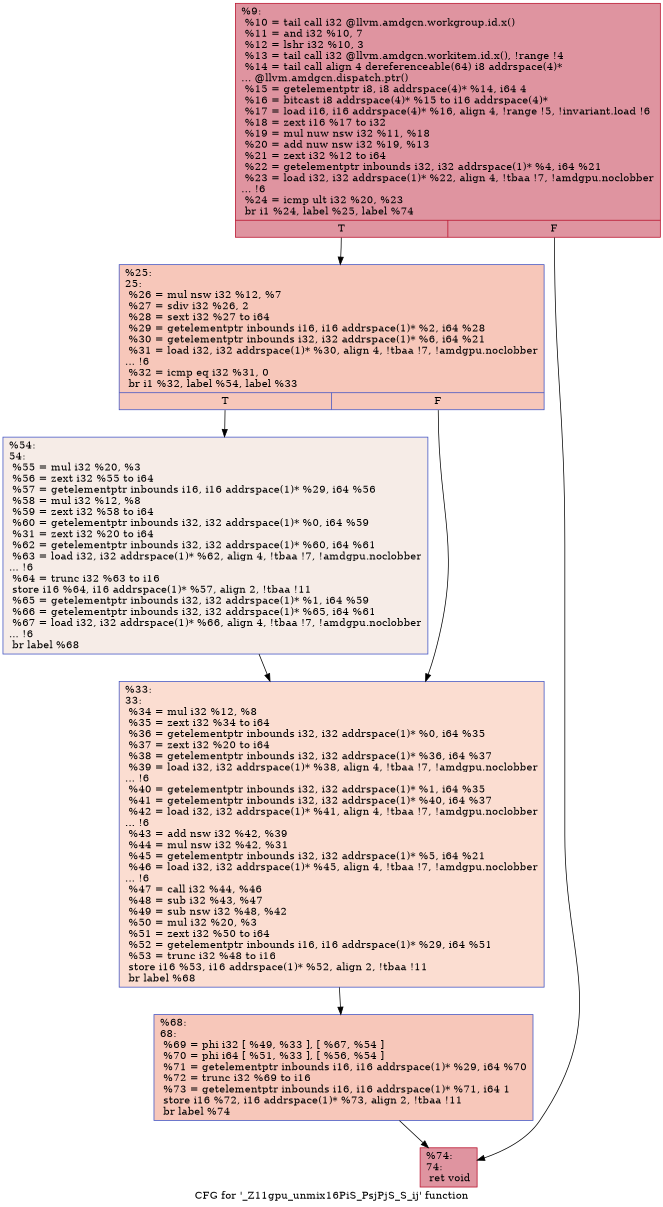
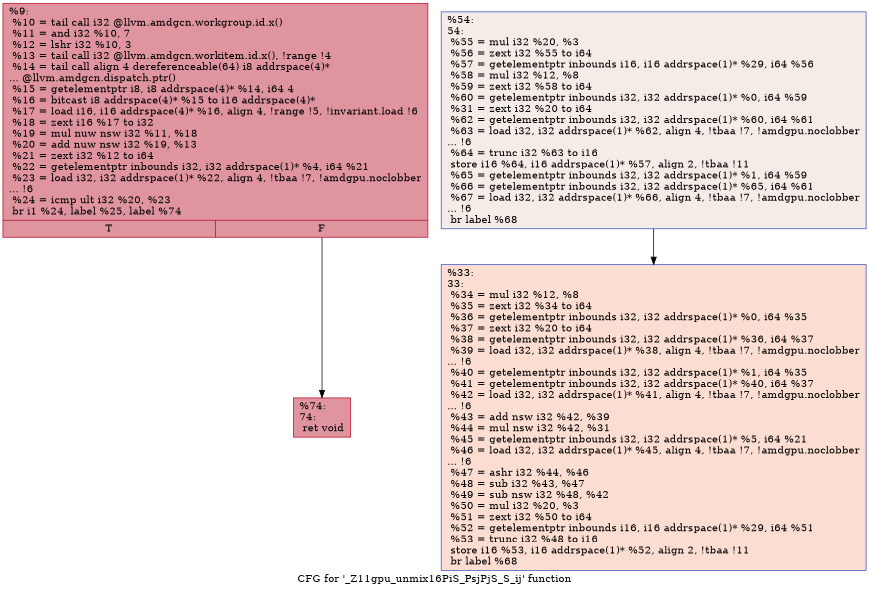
  digraph {
    label="CFG for '_Z11gpu_unmix16PiS_PsjPjS_S_ij' function"
    node [color="#3d50c3ff" fillcolor="#b70d2870" shape=record style=filled]
    n1 [color="#b70d28ff" label="{%9:\l  %10 = tail call i32 @llvm.amdgcn.workgroup.id.x()\l  %11 = and i32 %10, 7\l  %12 = lshr i32 %10, 3\l  %13 = tail call i32 @llvm.amdgcn.workitem.id.x(), !range !4\l  %14 = tail call align 4 dereferenceable(64) i8 addrspace(4)*\l... @llvm.amdgcn.dispatch.ptr()\l  %15 = getelementptr i8, i8 addrspace(4)* %14, i64 4\l  %16 = bitcast i8 addrspace(4)* %15 to i16 addrspace(4)*\l  %17 = load i16, i16 addrspace(4)* %16, align 4, !range !5, !invariant.load !6\l  %18 = zext i16 %17 to i32\l  %19 = mul nuw nsw i32 %11, %18\l  %20 = add nuw nsw i32 %19, %13\l  %21 = zext i32 %12 to i64\l  %22 = getelementptr inbounds i32, i32 addrspace(1)* %4, i64 %21\l  %23 = load i32, i32 addrspace(1)* %22, align 4, !tbaa !7, !amdgpu.noclobber\l... !6\l  %24 = icmp ult i32 %20, %23\l  br i1 %24, label %25, label %74\l|{<s0>T|<s1>F}}"]
-   n2 [fillcolor="#ec7f6370" label="{%25:\l25:                                               \l  %26 = mul nsw i32 %12, %7\l  %27 = sdiv i32 %26, 2\l  %28 = sext i32 %27 to i64\l  %29 = getelementptr inbounds i16, i16 addrspace(1)* %2, i64 %28\l  %30 = getelementptr inbounds i32, i32 addrspace(1)* %6, i64 %21\l  %31 = load i32, i32 addrspace(1)* %30, align 4, !tbaa !7, !amdgpu.noclobber\l... !6\l  %32 = icmp eq i32 %31, 0\l  br i1 %32, label %54, label %33\l|{<s0>T|<s1>F}}"]
    n3 [color="#b70d28ff" label="{%74:\l74:                                               \l  ret void\l}"]
    n4 [fillcolor="#ead5c970" label="{%54:\l54:                                               \l  %55 = mul i32 %20, %3\l  %56 = zext i32 %55 to i64\l  %57 = getelementptr inbounds i16, i16 addrspace(1)* %29, i64 %56\l  %58 = mul i32 %12, %8\l  %59 = zext i32 %58 to i64\l  %60 = getelementptr inbounds i32, i32 addrspace(1)* %0, i64 %59\l  %31 = zext i32 %20 to i64\l  %62 = getelementptr inbounds i32, i32 addrspace(1)* %60, i64 %61\l  %63 = load i32, i32 addrspace(1)* %62, align 4, !tbaa !7, !amdgpu.noclobber\l... !6\l  %64 = trunc i32 %63 to i16\l  store i16 %64, i16 addrspace(1)* %57, align 2, !tbaa !11\l  %65 = getelementptr inbounds i32, i32 addrspace(1)* %1, i64 %59\l  %66 = getelementptr inbounds i32, i32 addrspace(1)* %65, i64 %61\l  %67 = load i32, i32 addrspace(1)* %66, align 4, !tbaa !7, !amdgpu.noclobber\l... !6\l  br label %68\l}"]
-   n5 [fillcolor="#f7b39670" label="{%33:\l33:                                               \l  %34 = mul i32 %12, %8\l  %35 = zext i32 %34 to i64\l  %36 = getelementptr inbounds i32, i32 addrspace(1)* %0, i64 %35\l  %37 = zext i32 %20 to i64\l  %38 = getelementptr inbounds i32, i32 addrspace(1)* %36, i64 %37\l  %39 = load i32, i32 addrspace(1)* %38, align 4, !tbaa !7, !amdgpu.noclobber\l... !6\l  %40 = getelementptr inbounds i32, i32 addrspace(1)* %1, i64 %35\l  %41 = getelementptr inbounds i32, i32 addrspace(1)* %40, i64 %37\l  %42 = load i32, i32 addrspace(1)* %41, align 4, !tbaa !7, !amdgpu.noclobber\l... !6\l  %43 = add nsw i32 %42, %39\l  %44 = mul nsw i32 %42, %31\l  %45 = getelementptr inbounds i32, i32 addrspace(1)* %5, i64 %21\l  %46 = load i32, i32 addrspace(1)* %45, align 4, !tbaa !7, !amdgpu.noclobber\l... !6\l  %47 = call i32 %44, %46\l  %48 = sub i32 %43, %47\l  %49 = sub nsw i32 %48, %42\l  %50 = mul i32 %20, %3\l  %51 = zext i32 %50 to i64\l  %52 = getelementptr inbounds i16, i16 addrspace(1)* %29, i64 %51\l  %53 = trunc i32 %48 to i16\l  store i16 %53, i16 addrspace(1)* %52, align 2, !tbaa !11\l  br label %68\l}"]
-   n6 [fillcolor="#ec7f6370" label="{%68:\l68:                                               \l  %69 = phi i32 [ %49, %33 ], [ %67, %54 ]\l  %70 = phi i64 [ %51, %33 ], [ %56, %54 ]\l  %71 = getelementptr inbounds i16, i16 addrspace(1)* %29, i64 %70\l  %72 = trunc i32 %69 to i16\l  %73 = getelementptr inbounds i16, i16 addrspace(1)* %71, i64 1\l  store i16 %72, i16 addrspace(1)* %73, align 2, !tbaa !11\l  br label %74\l}"]
-   n1 -> n2 [tailport=s0]
+   n5 [fillcolor="#f7b39670" label="{%33:\l33:                                               \l  %34 = mul i32 %12, %8\l  %35 = zext i32 %34 to i64\l  %36 = getelementptr inbounds i32, i32 addrspace(1)* %0, i64 %35\l  %37 = zext i32 %20 to i64\l  %38 = getelementptr inbounds i32, i32 addrspace(1)* %36, i64 %37\l  %39 = load i32, i32 addrspace(1)* %38, align 4, !tbaa !7, !amdgpu.noclobber\l... !6\l  %40 = getelementptr inbounds i32, i32 addrspace(1)* %1, i64 %35\l  %41 = getelementptr inbounds i32, i32 addrspace(1)* %40, i64 %37\l  %42 = load i32, i32 addrspace(1)* %41, align 4, !tbaa !7, !amdgpu.noclobber\l... !6\l  %43 = add nsw i32 %42, %39\l  %44 = mul nsw i32 %42, %31\l  %45 = getelementptr inbounds i32, i32 addrspace(1)* %5, i64 %21\l  %46 = load i32, i32 addrspace(1)* %45, align 4, !tbaa !7, !amdgpu.noclobber\l... !6\l  %47 = ashr i32 %44, %46\l  %48 = sub i32 %43, %47\l  %49 = sub nsw i32 %48, %42\l  %50 = mul i32 %20, %3\l  %51 = zext i32 %50 to i64\l  %52 = getelementptr inbounds i16, i16 addrspace(1)* %29, i64 %51\l  %53 = trunc i32 %48 to i16\l  store i16 %53, i16 addrspace(1)* %52, align 2, !tbaa !11\l  br label %68\l}"]
    n1 -> n3 [tailport=s1]
-   n2 -> n4 [tailport=s0]
-   n2 -> n5 [tailport=s1]
    n4 -> n5
-   n5 -> n6
-   n6 -> n3
  }
